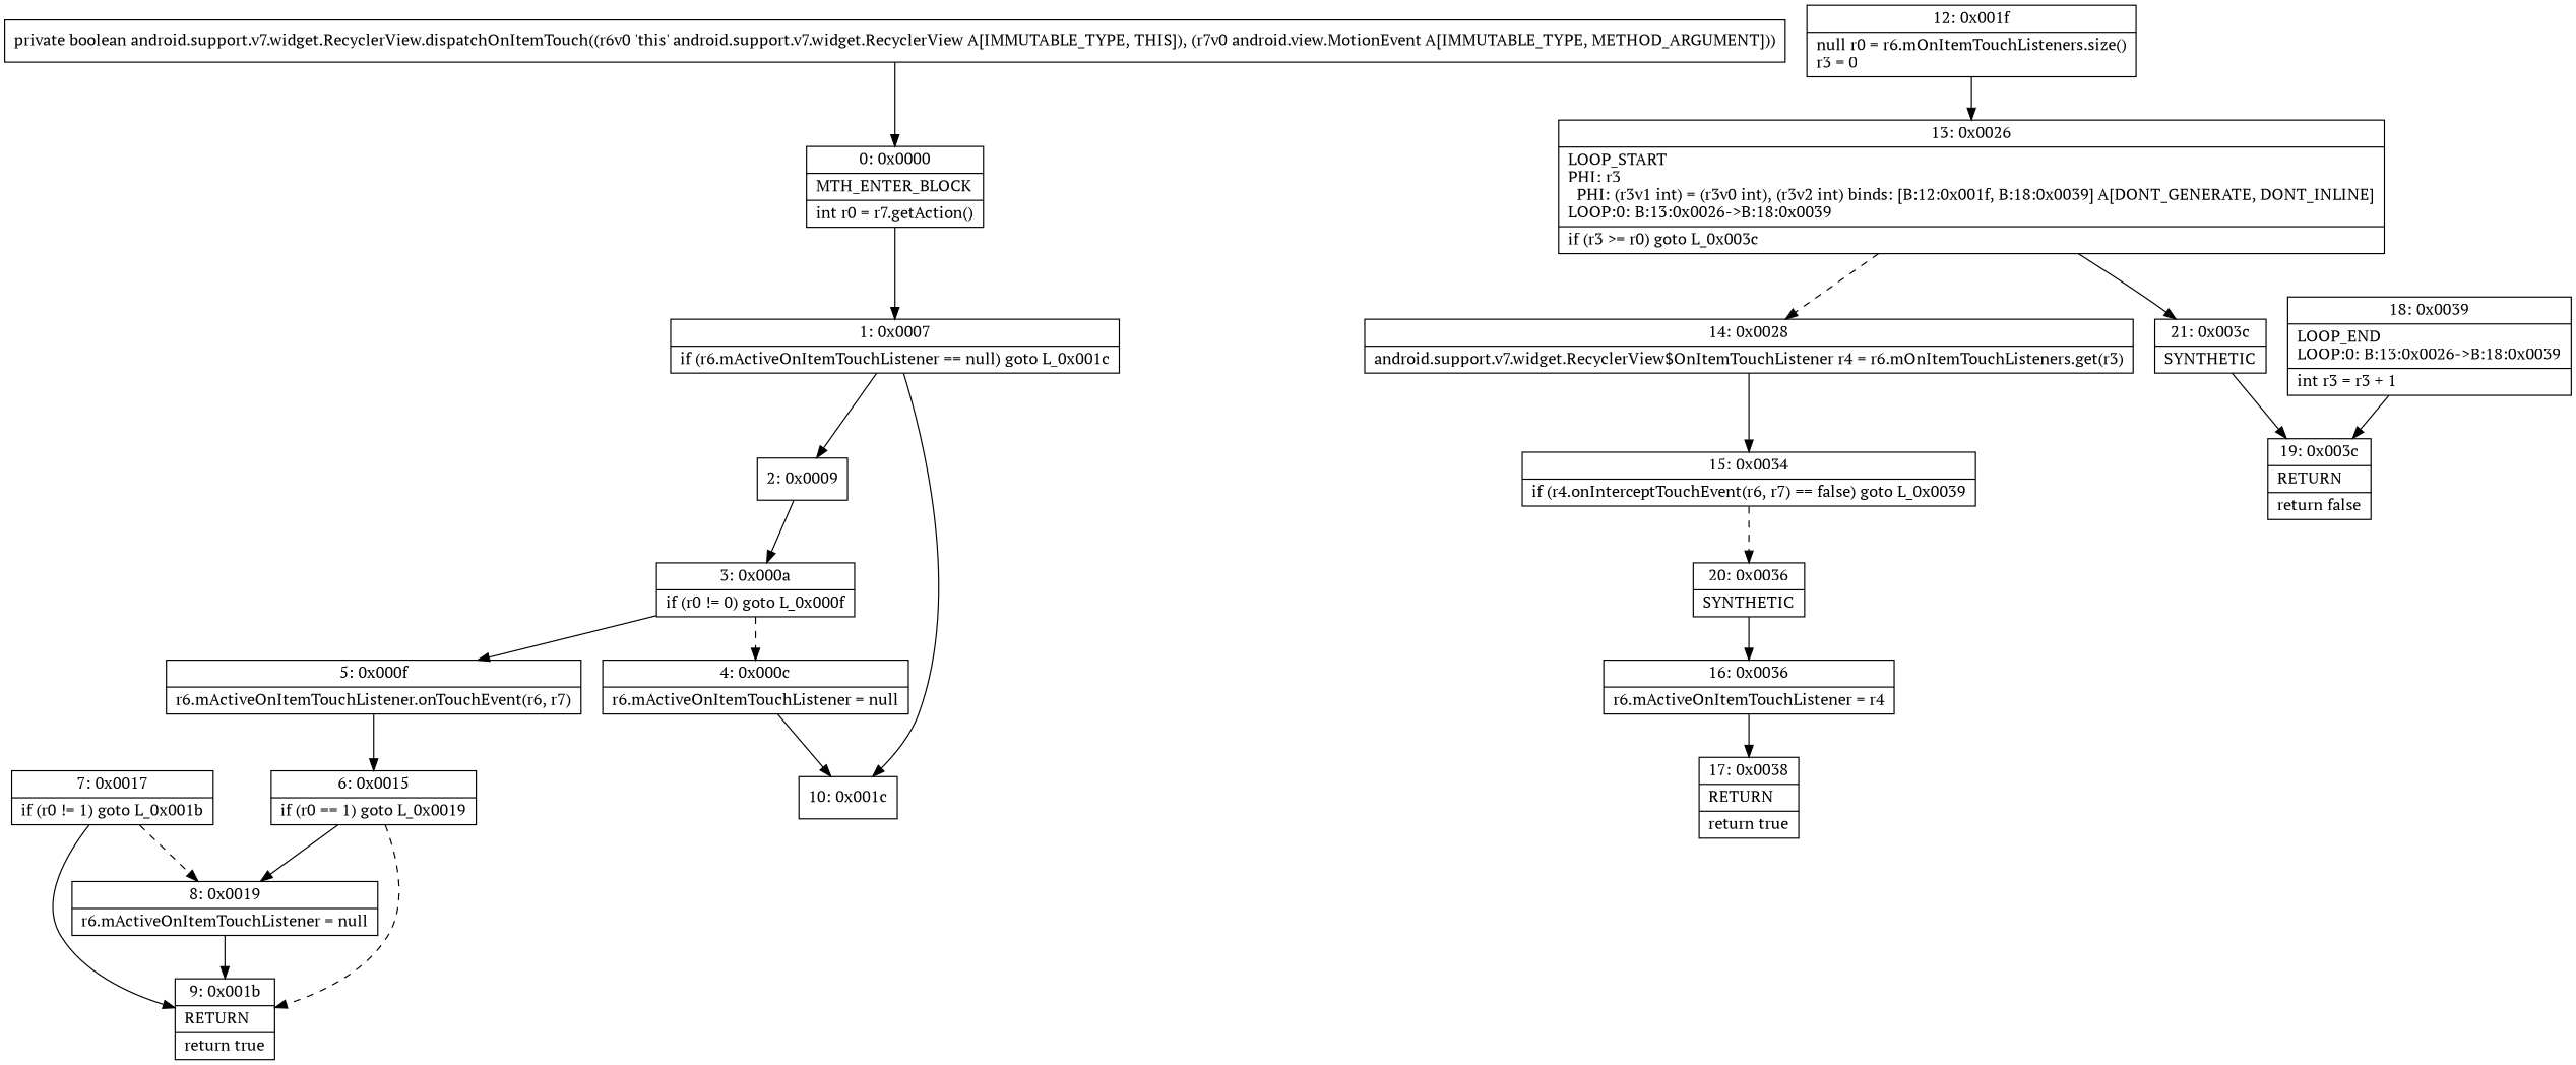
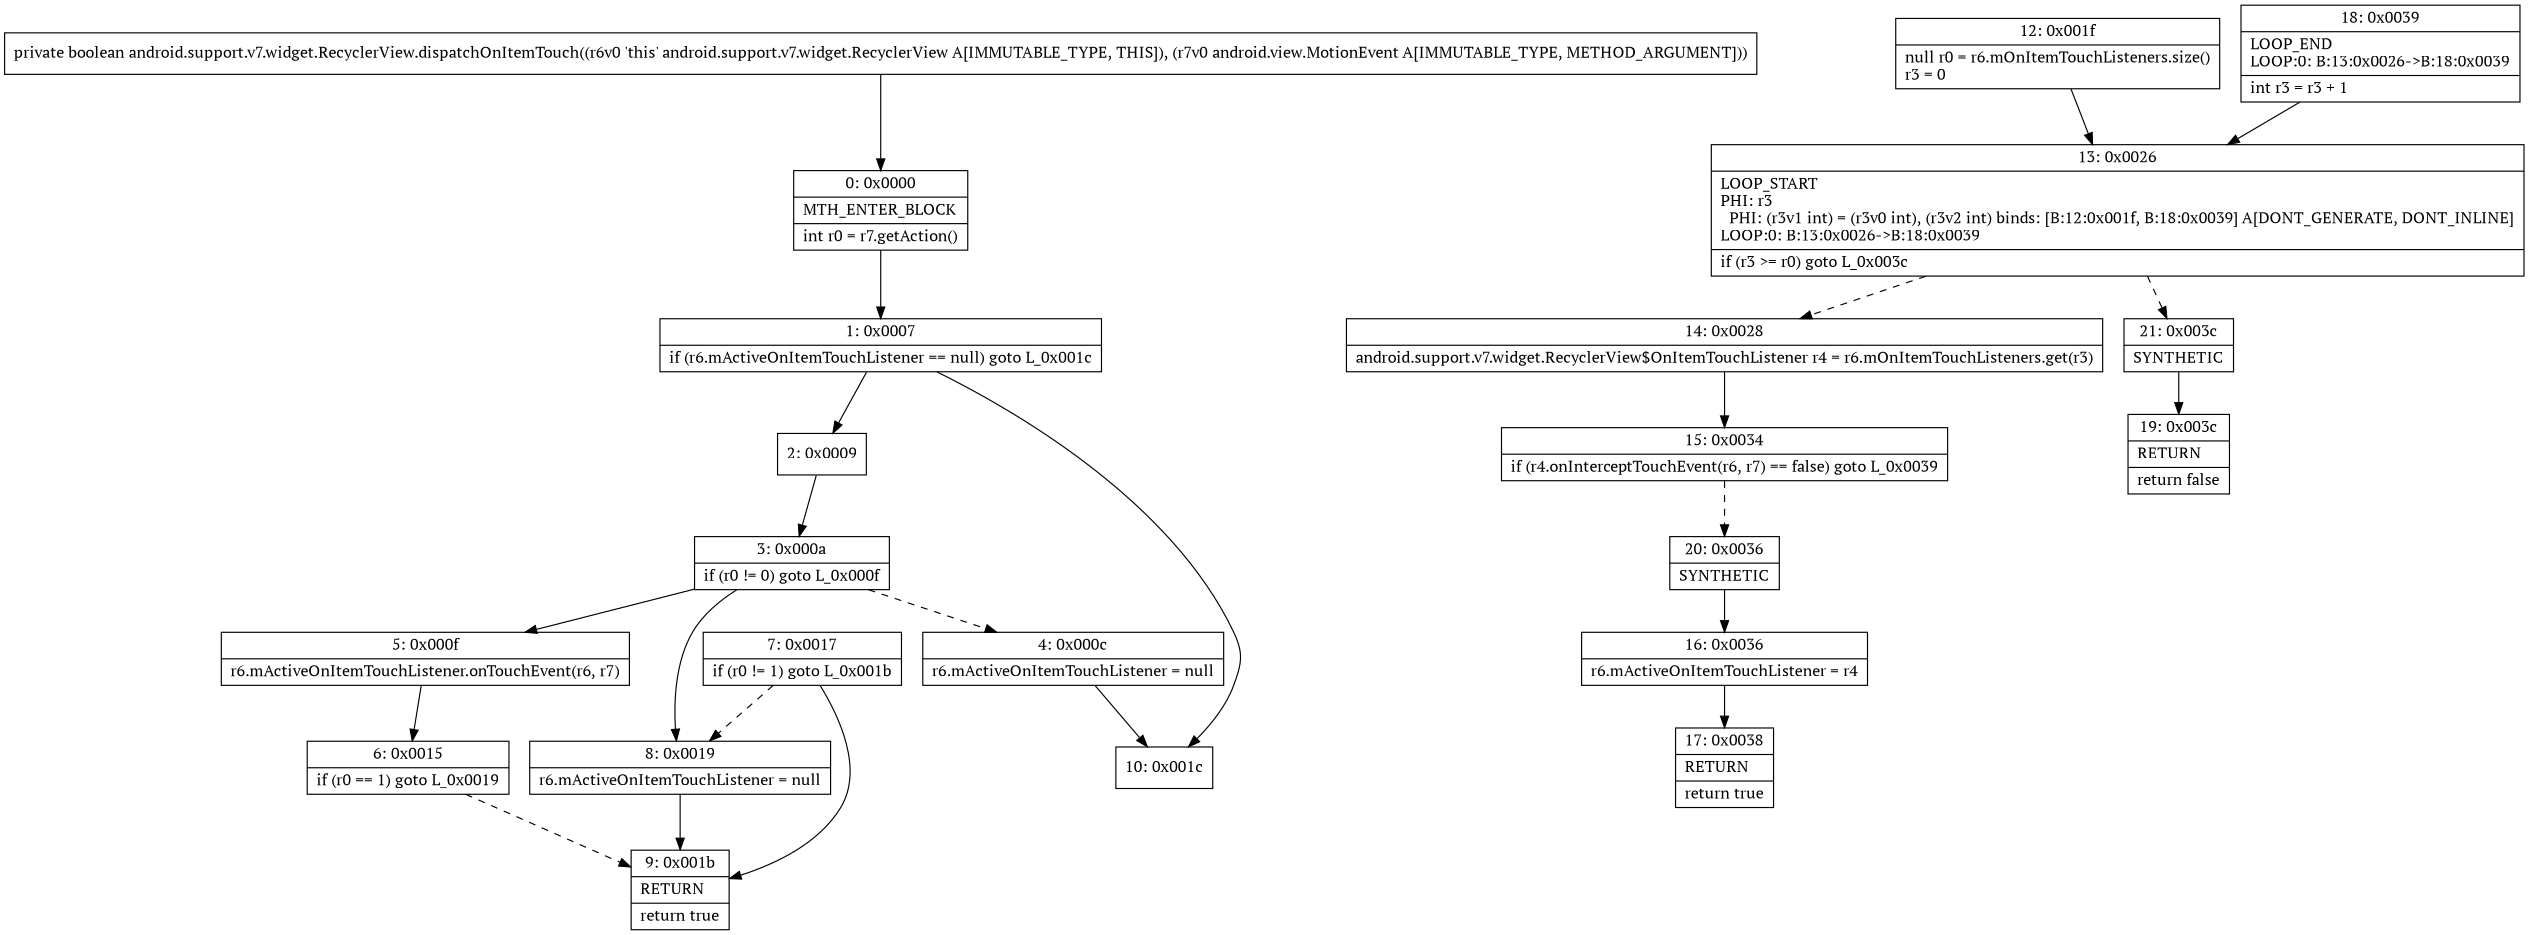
  digraph {
    fontname="PT Serif"
    node [fontname="PT Serif" shape=record]
    edge [fontname="PT Serif"]
    n1 [label="{0\:\ 0x0000|MTH_ENTER_BLOCK\l|int r0 = r7.getAction()\l}"]
    n2 [label="{1\:\ 0x0007|if (r6.mActiveOnItemTouchListener == null) goto L_0x001c\l}"]
    n3 [label="{2\:\ 0x0009}"]
    n4 [label="{10\:\ 0x001c}"]
    n5 [label="{3\:\ 0x000a|if (r0 != 0) goto L_0x000f\l}"]
    n6 [label="{4\:\ 0x000c|r6.mActiveOnItemTouchListener = null\l}"]
    n7 [label="{5\:\ 0x000f|r6.mActiveOnItemTouchListener.onTouchEvent(r6, r7)\l}"]
    n8 [label="{6\:\ 0x0015|if (r0 == 1) goto L_0x0019\l}"]
    n9 [label="{8\:\ 0x0019|r6.mActiveOnItemTouchListener = null\l}"]
    n10 [label="{9\:\ 0x001b|RETURN\l|return true\l}"]
    n11 [label="{7\:\ 0x0017|if (r0 != 1) goto L_0x001b\l}"]
    n12 [label="{12\:\ 0x001f|null r0 = r6.mOnItemTouchListeners.size()\lr3 = 0\l}"]
    n13 [label="{13\:\ 0x0026|LOOP_START\lPHI: r3 \l  PHI: (r3v1 int) = (r3v0 int), (r3v2 int) binds: [B:12:0x001f, B:18:0x0039] A[DONT_GENERATE, DONT_INLINE]\lLOOP:0: B:13:0x0026\-\>B:18:0x0039\l|if (r3 \>= r0) goto L_0x003c\l}"]
    n14 [label="{19\:\ 0x003c|RETURN\l|return false\l}"]
    n15 [label="{14\:\ 0x0028|android.support.v7.widget.RecyclerView$OnItemTouchListener r4 = r6.mOnItemTouchListeners.get(r3)\l}"]
    n16 [label="{21\:\ 0x003c|SYNTHETIC\l}"]
    n17 [label="{15\:\ 0x0034|if (r4.onInterceptTouchEvent(r6, r7) == false) goto L_0x0039\l}"]
    n18 [label="{20\:\ 0x0036|SYNTHETIC\l}"]
    n19 [label="{18\:\ 0x0039|LOOP_END\lLOOP:0: B:13:0x0026\-\>B:18:0x0039\l|int r3 = r3 + 1\l}"]
    n20 [label="{16\:\ 0x0036|r6.mActiveOnItemTouchListener = r4\l}"]
    n21 [label="{17\:\ 0x0038|RETURN\l|return true\l}"]
    n22 [label="{private boolean android.support.v7.widget.RecyclerView.dispatchOnItemTouch((r6v0 'this' android.support.v7.widget.RecyclerView A[IMMUTABLE_TYPE, THIS]), (r7v0 android.view.MotionEvent A[IMMUTABLE_TYPE, METHOD_ARGUMENT])) }"]
    n1 -> n2
    n2 -> n3 [style=solid]
    n2 -> n4
    n3 -> n5
    n5 -> n6 [style=dashed]
    n5 -> n7
    n6 -> n4
    n7 -> n8
-   n8 -> n9
+   n5 -> n9
    n8 -> n10 [style=dashed]
    n9 -> n10
    n11 -> n9 [style=dashed]
    n11 -> n10
    n12 -> n13
    n13 -> n15 [style=dashed]
-   n13 -> n16
+   n13 -> n16 [style=dashed]
    n15 -> n17
    n16 -> n14
    n17 -> n18 [style=dashed]
    n18 -> n20
-   n19 -> n14
+   n19 -> n13
    n20 -> n21
    n22 -> n1
  }
